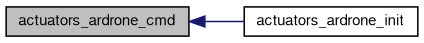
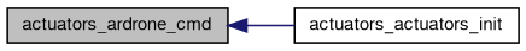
  digraph {
    rankdir=LR
    node [color=black fontname=FreeSans fontsize=10 shape=record style=filled]
    n1 [fillcolor=grey75 fontcolor=black height=0.2 label=actuators_ardrone_cmd width=0.4]
-   n2 [fillcolor=white height=0.2 label=actuators_ardrone_init width=0.4]
+   n2 [fillcolor=white height=0.2 label=actuators_actuators_init width=0.4]
    n1 -> n2 [color=midnightblue dir=back fontname=FreeSans fontsize=10 labelfontname=FreeSans labelfontsize=10 style=solid]
  }
